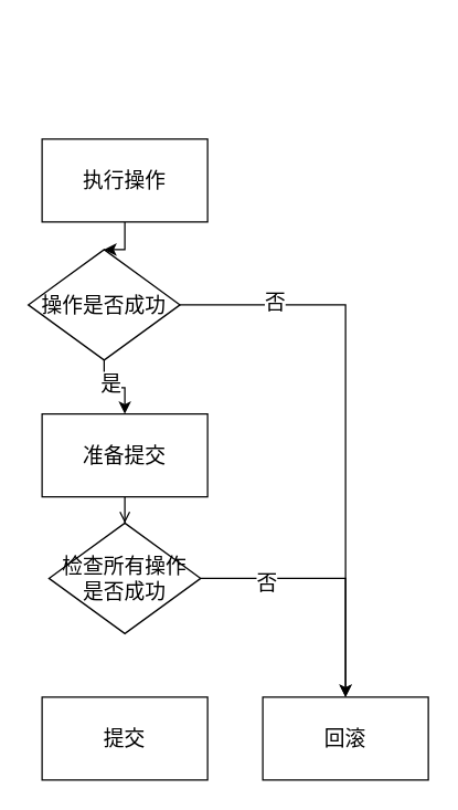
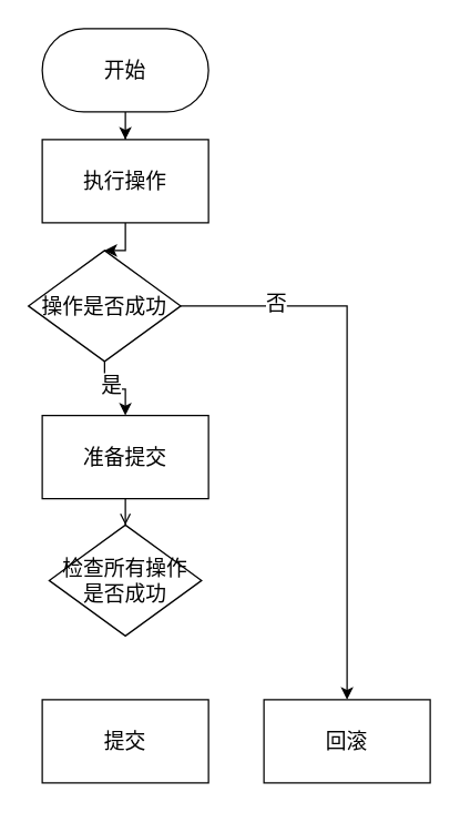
  <mxCell id="0" />
  <mxCell id="1" parent="0" />
+ <mxCell id="2" value="" style="edgeStyle=orthogonalEdgeStyle;rounded=0;orthogonalLoop=1;jettySize=auto;html=1;fontSize=15;" edge="1" parent="1" source="3" target="5"><mxGeometry relative="1" as="geometry" /></mxCell>
+ <mxCell id="3" value="开始" style="rounded=1;whiteSpace=wrap;html=1;arcSize=50;fontSize=15;" vertex="1" parent="1"><mxGeometry x="30" y="20" width="120" height="60" as="geometry" /></mxCell>
  <mxCell id="4" value="" style="edgeStyle=orthogonalEdgeStyle;rounded=0;orthogonalLoop=1;jettySize=auto;html=1;fontSize=15;" edge="1" parent="1" source="5" target="10"><mxGeometry relative="1" as="geometry" /></mxCell>
  <mxCell id="5" value="执行操作" style="rounded=0;whiteSpace=wrap;html=1;fontSize=15;" vertex="1" parent="1"><mxGeometry x="30" y="100" width="120" height="60" as="geometry" /></mxCell>
  <mxCell id="6" value="" style="edgeStyle=orthogonalEdgeStyle;rounded=0;orthogonalLoop=1;jettySize=auto;html=1;fontSize=15;" edge="1" parent="1" source="10" target="12"><mxGeometry relative="1" as="geometry" /></mxCell>
  <mxCell id="7" value="是" style="edgeLabel;html=1;align=center;verticalAlign=middle;resizable=0;points=[];fontSize=15;" vertex="1" connectable="0" parent="6"><mxGeometry x="-0.12" y="4" relative="1" as="geometry"><mxPoint as="offset" /></mxGeometry></mxCell>
  <mxCell id="8" style="edgeStyle=orthogonalEdgeStyle;rounded=0;orthogonalLoop=1;jettySize=auto;html=1;entryX=0.5;entryY=0;entryDx=0;entryDy=0;fontSize=15;" edge="1" parent="1" source="10" target="17"><mxGeometry relative="1" as="geometry" /></mxCell>
  <mxCell id="9" value="否" style="edgeLabel;html=1;align=center;verticalAlign=middle;resizable=0;points=[];fontSize=15;" vertex="1" connectable="0" parent="8"><mxGeometry x="-0.664" y="3" relative="1" as="geometry"><mxPoint as="offset" /></mxGeometry></mxCell>
  <mxCell id="10" value="操作是否成功" style="rhombus;whiteSpace=wrap;html=1;fontSize=15;" vertex="1" parent="1"><mxGeometry x="20" y="180" width="110" height="80" as="geometry" /></mxCell>
  <mxCell id="11" value="" style="edgeStyle=orthogonalEdgeStyle;rounded=0;orthogonalLoop=1;jettySize=auto;html=1;fontSize=15;endArrow=open;" edge="1" parent="1" source="12" target="15"><mxGeometry relative="1" as="geometry" /></mxCell>
  <mxCell id="12" value="准备提交" style="rounded=0;whiteSpace=wrap;html=1;fontSize=15;" vertex="1" parent="1"><mxGeometry x="30" y="299" width="120" height="60" as="geometry" /></mxCell>
- <mxCell id="13" style="edgeStyle=orthogonalEdgeStyle;rounded=0;orthogonalLoop=1;jettySize=auto;html=1;entryX=0.5;entryY=0;entryDx=0;entryDy=0;fontSize=15;" edge="1" parent="1" source="15" target="17"><mxGeometry relative="1" as="geometry" /></mxCell>
- <mxCell id="14" value="否" style="edgeLabel;html=1;align=center;verticalAlign=middle;resizable=0;points=[];fontSize=15;" vertex="1" connectable="0" parent="13"><mxGeometry x="-0.507" y="-2" relative="1" as="geometry"><mxPoint as="offset" /></mxGeometry></mxCell>
  <mxCell id="15" value="检查所有操作&lt;div style=&quot;font-size: 15px;&quot;&gt;是否成功&lt;/div&gt;" style="rhombus;whiteSpace=wrap;html=1;fontSize=15;" vertex="1" parent="1"><mxGeometry x="35" y="378" width="110" height="80" as="geometry" /></mxCell>
  <mxCell id="16" value="提交" style="rounded=0;whiteSpace=wrap;html=1;fontSize=15;" vertex="1" parent="1"><mxGeometry x="30" y="504" width="120" height="60" as="geometry" /></mxCell>
  <mxCell id="17" value="回滚" style="rounded=0;whiteSpace=wrap;html=1;fontSize=15;" vertex="1" parent="1"><mxGeometry x="190" y="504" width="120" height="60" as="geometry" /></mxCell>
